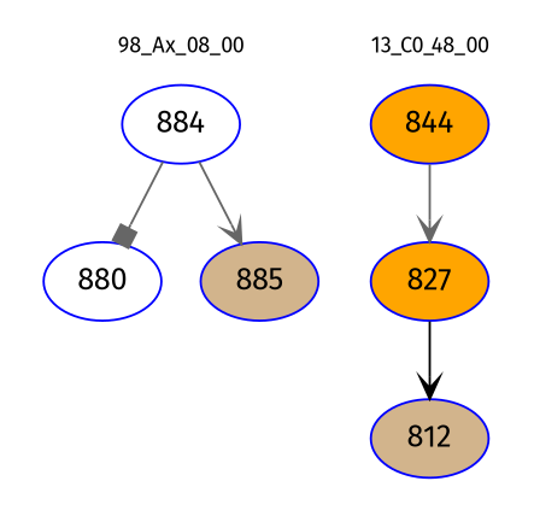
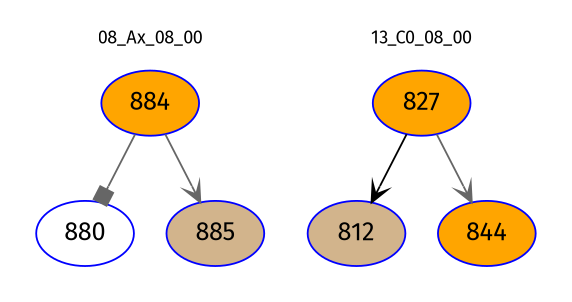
  digraph {
    fontname="Fira Sans"
    node [color=blue fillcolor=white fontname="Fira Sans" style=filled]
    edge [arrowhead=vee color=gray40 fontname="Fira Sans"]
-   n1 [label=884]
+   n1 [fillcolor=orange label=884]
    n2 [label=880]
    n3 [fillcolor=tan label=885]
    n4 [fillcolor=orange label=827]
    n5 [fillcolor=tan label=812]
    n6 [fillcolor=orange label=844]
    subgraph cluster_1 {
      color=white
      fontsize=10
-     label="98_Ax_08_00"
+     label="08_Ax_08_00"
      n1
      n2
      n3
    }
    subgraph cluster_2 {
      color=white
      fontsize=10
-     label="13_C0_48_00"
+     label="13_C0_08_00"
      n4
      n5
      n6
    }
    n1 -> n2 [arrowhead=box]
    n1 -> n3
    n4 -> n5 [color=black]
-   n6 -> n4
+   n4 -> n6
  }
